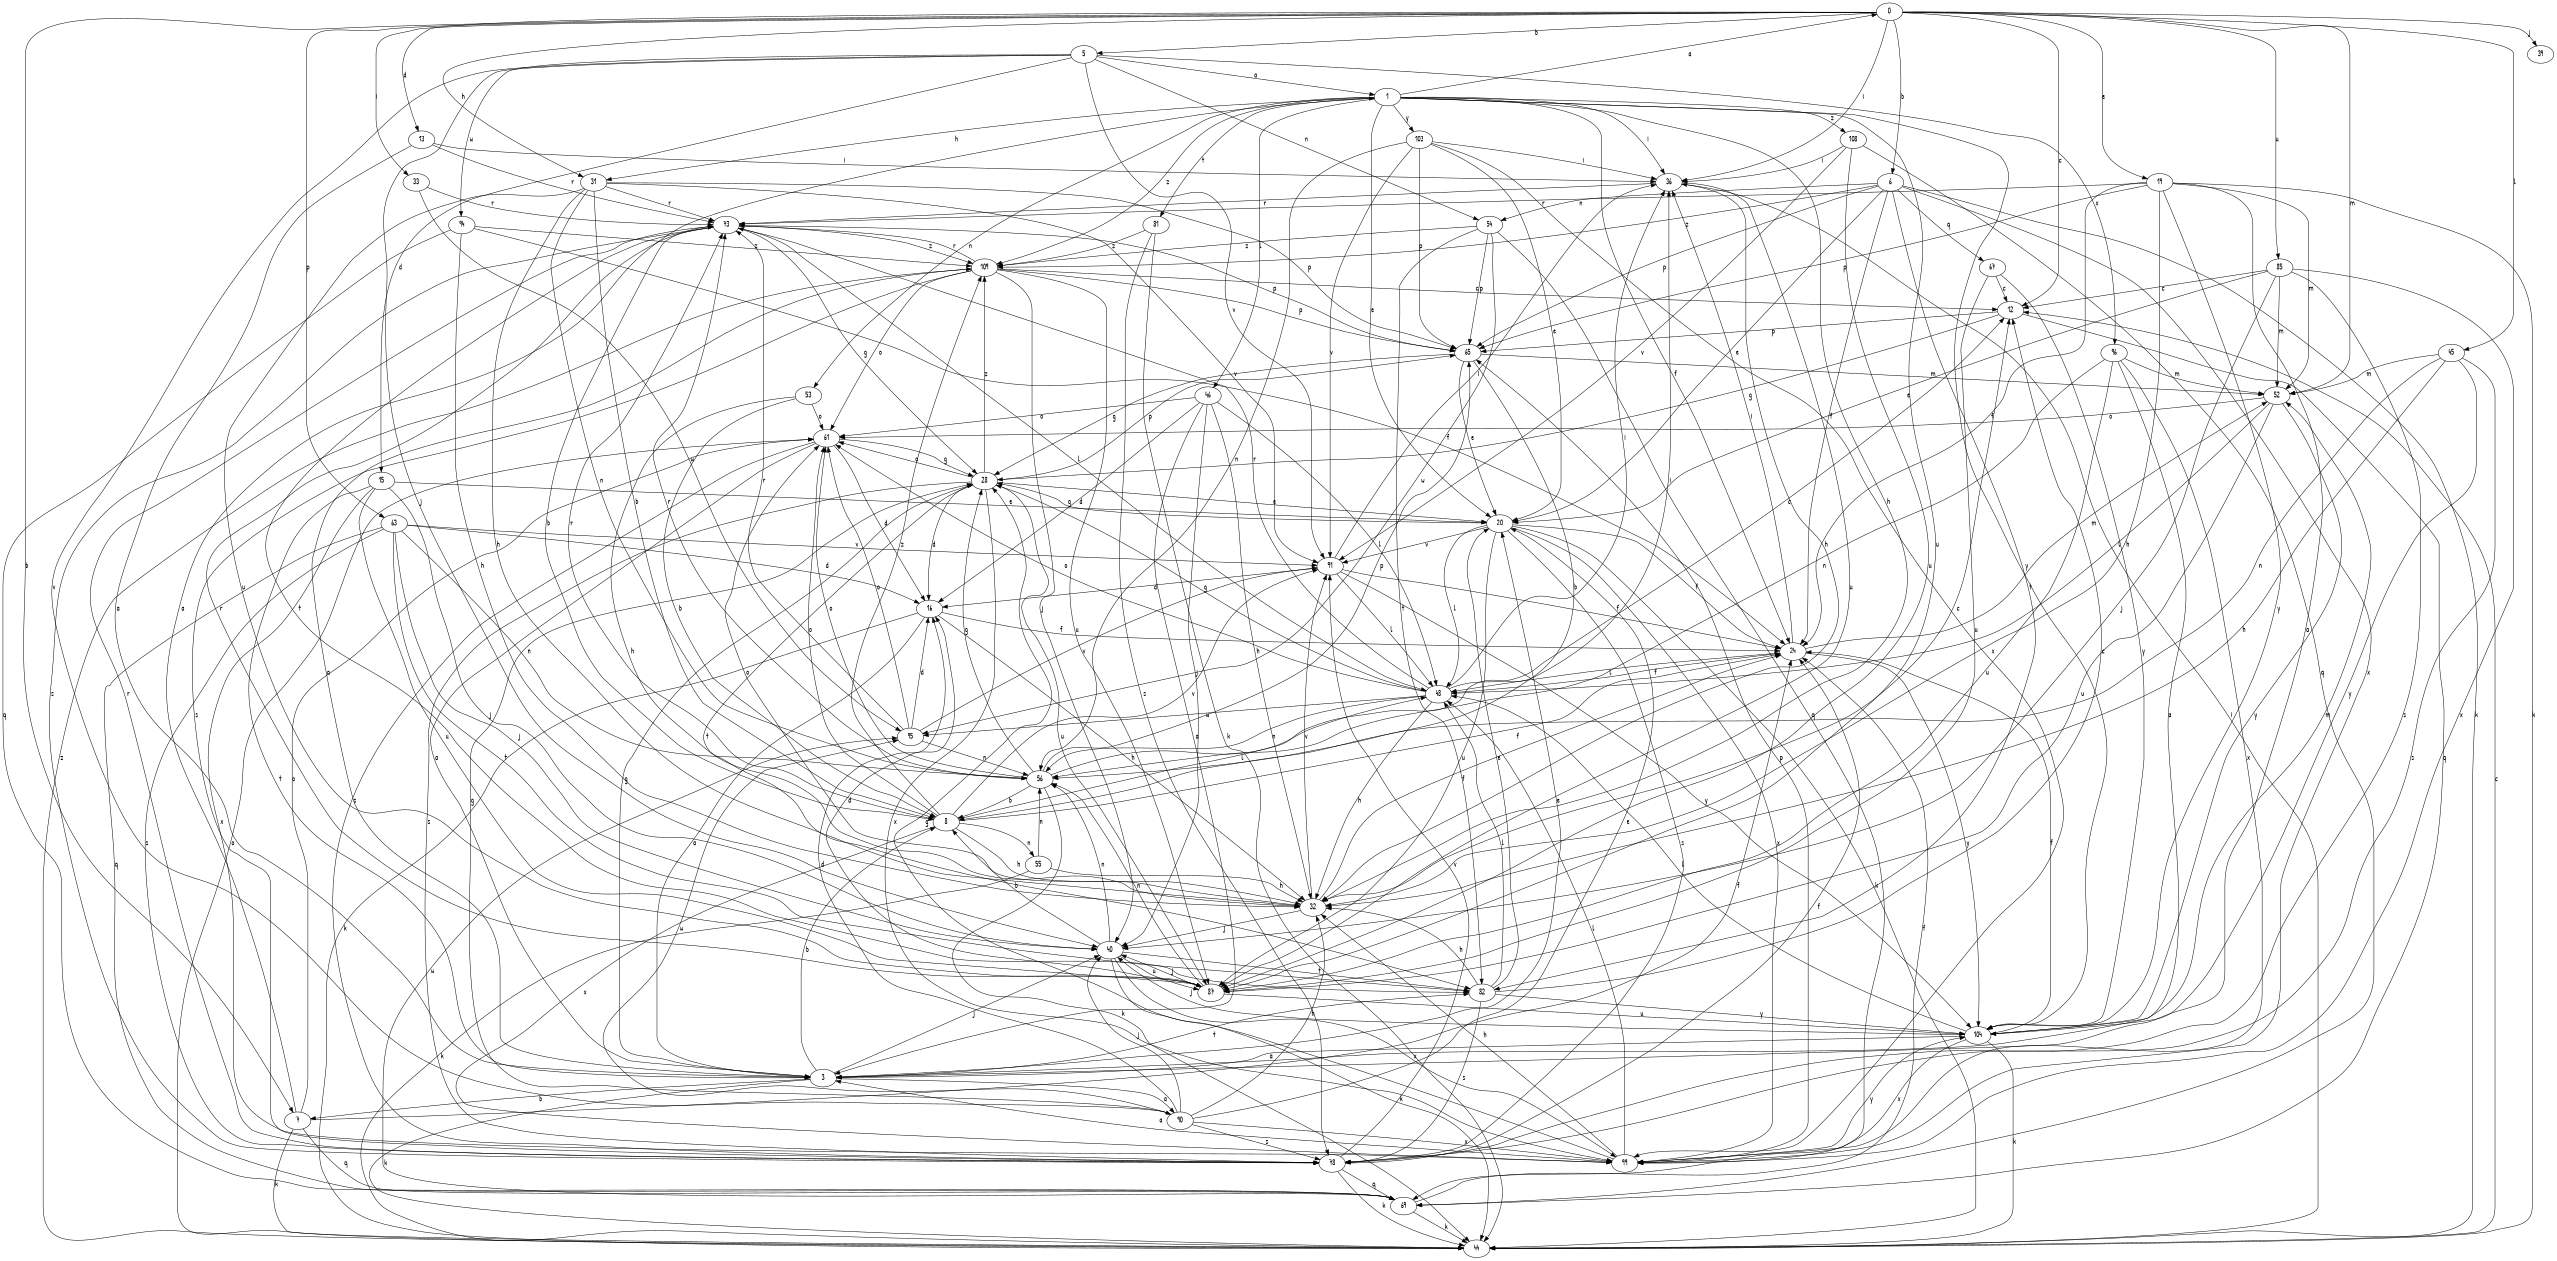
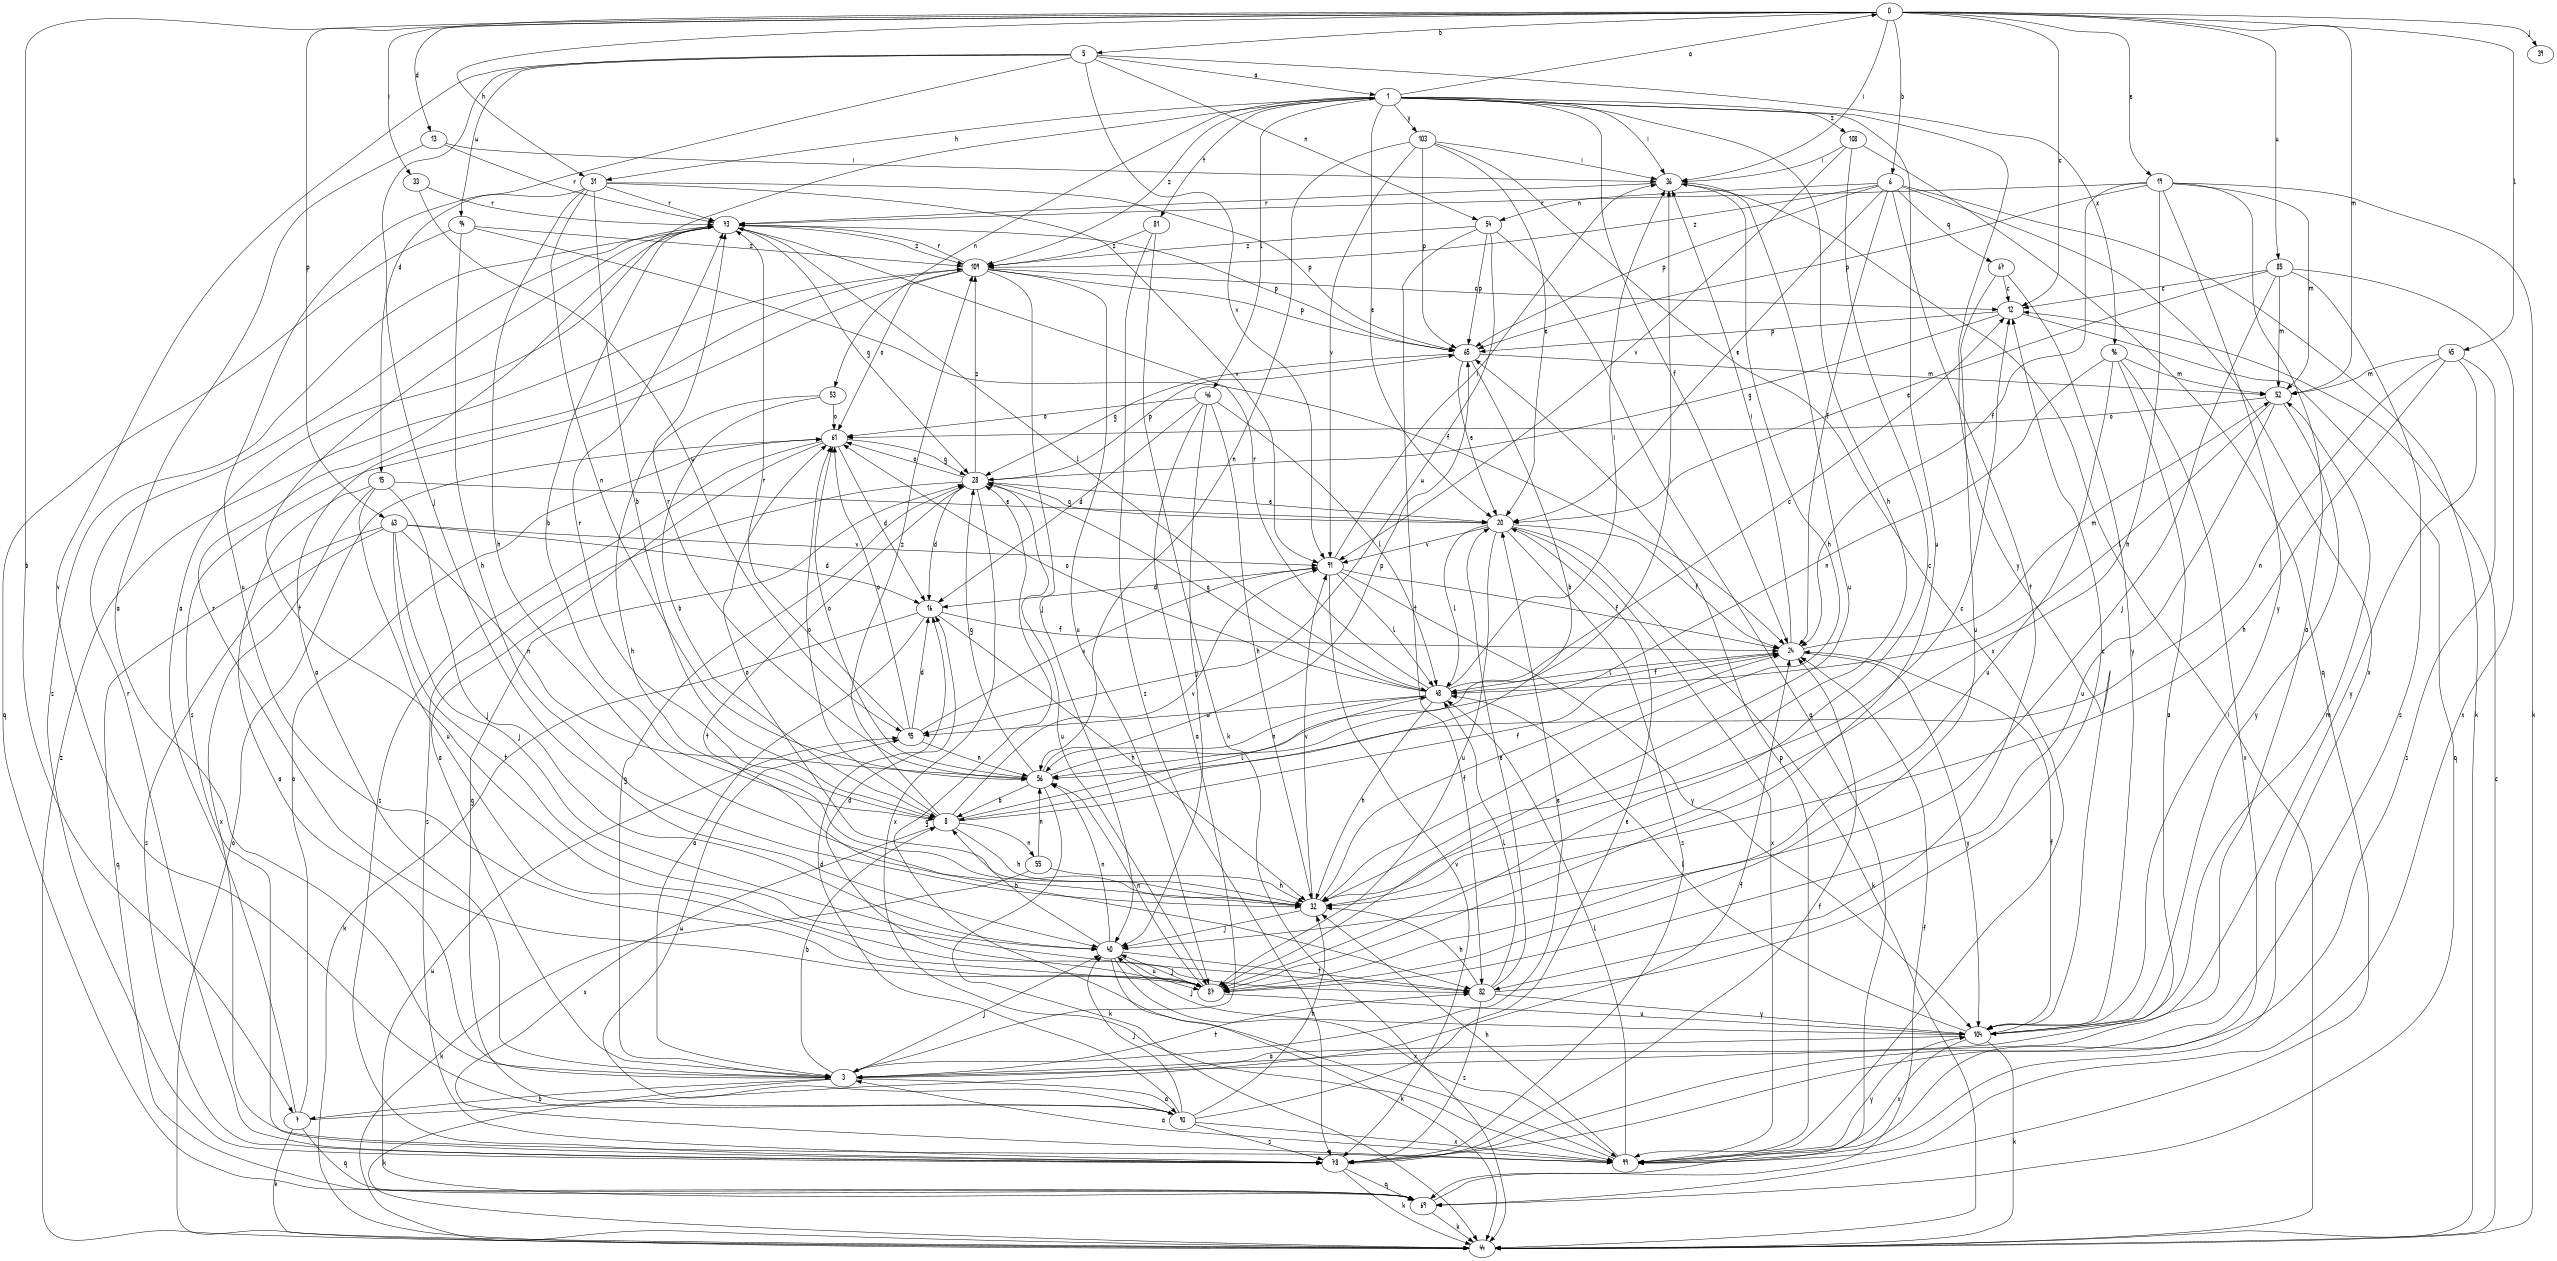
  strict digraph {
    fontname="Patrick Hand"
    node [fontname="Patrick Hand"]
    edge [fontname="Patrick Hand"]
    0
    5
    6
    7
    12
    13
    19
    31
    33
    36
    39
    45
    52
    63
    85
    1
    40
    15
    54
    90
    91
    94
    96
    20
    24
    109
    44
    82
    65
    67
    99
    61
    69
    28
    3
    73
    32
    104
    87
    8
    56
    95
    78
    48
    16
    46
    53
    81
    103
    108
    55
    0 -> 5 [label=b]
    0 -> 6 [label=b]
    0 -> 7 [label=b]
    0 -> 12 [label=c]
    0 -> 13 [label=d]
    0 -> 19 [label=e]
    0 -> 31 [label=h]
    0 -> 33 [label=i]
    0 -> 36 [label=i]
    0 -> 39 [label=j]
    0 -> 45 [label=l]
    0 -> 52 [label=m]
    0 -> 63 [label=p]
    0 -> 85 [label=u]
    5 -> 1 [label=a]
    5 -> 40 [label=j]
    5 -> 15 [label=d]
    5 -> 54 [label=n]
    5 -> 90 [label=v]
    5 -> 91 [label=v]
    5 -> 94 [label=w]
    5 -> 96 [label=x]
    6 -> 54 [label=n]
    6 -> 20 [label=e]
    6 -> 24 [label=f]
    6 -> 109 [label=z]
    6 -> 44 [label=k]
    6 -> 82 [label=t]
    6 -> 65 [label=p]
    6 -> 67 [label=q]
    6 -> 99 [label=x]
    7 -> 1 [label=a]
    7 -> 24 [label=f]
    7 -> 44 [label=k]
    7 -> 61 [label=o]
    7 -> 69 [label=q]
    12 -> 65 [label=p]
    12 -> 69 [label=q]
    12 -> 28 [label=g]
    13 -> 36 [label=i]
    13 -> 3 [label=a]
    13 -> 73 [label=r]
    19 -> 52 [label=m]
    19 -> 24 [label=f]
    19 -> 44 [label=k]
    19 -> 65 [label=p]
    19 -> 3 [label=a]
    19 -> 73 [label=r]
    19 -> 32 [label=h]
    19 -> 104 [label=y]
    31 -> 91 [label=v]
    31 -> 65 [label=p]
    31 -> 73 [label=r]
    31 -> 32 [label=h]
    31 -> 87 [label=u]
    31 -> 8 [label=b]
    31 -> 56 [label=n]
    33 -> 73 [label=r]
    33 -> 95 [label=w]
    36 -> 73 [label=r]
    36 -> 32 [label=h]
    36 -> 87 [label=u]
    45 -> 52 [label=m]
    45 -> 32 [label=h]
    45 -> 104 [label=y]
    45 -> 56 [label=n]
    45 -> 78 [label=s]
    52 -> 61 [label=o]
    52 -> 104 [label=y]
    52 -> 87 [label=u]
    52 -> 48 [label=l]
    63 -> 40 [label=j]
    63 -> 91 [label=v]
    63 -> 82 [label=t]
    63 -> 69 [label=q]
    63 -> 56 [label=n]
    63 -> 78 [label=s]
    63 -> 16 [label=d]
    85 -> 12 [label=c]
    85 -> 52 [label=m]
    85 -> 40 [label=j]
    85 -> 20 [label=e]
    85 -> 99 [label=x]
    85 -> 78 [label=s]
    1 -> 0 [label=a]
    1 -> 31 [label=h]
    1 -> 36 [label=i]
    1 -> 20 [label=e]
    1 -> 24 [label=f]
    1 -> 109 [label=z]
    1 -> 32 [label=h]
    1 -> 104 [label=y]
    1 -> 87 [label=u]
    1 -> 46 [label=l]
    1 -> 53 [label=n]
    1 -> 81 [label=t]
    1 -> 103 [label=y]
    1 -> 108 [label=z]
    40 -> 44 [label=k]
    40 -> 82 [label=t]
    40 -> 99 [label=x]
    40 -> 87 [label=u]
    40 -> 8 [label=b]
    40 -> 56 [label=n]
    15 -> 40 [label=j]
    15 -> 20 [label=e]
    15 -> 99 [label=x]
-   15 -> 3 [label=t]
+   15 -> 3 [label=a]
    15 -> 87 [label=u]
    54 -> 109 [label=z]
    54 -> 82 [label=t]
    54 -> 65 [label=p]
    54 -> 69 [label=q]
    54 -> 95 [label=w]
    90 -> 40 [label=j]
    90 -> 20 [label=e]
    90 -> 99 [label=x]
    90 -> 28 [label=g]
    90 -> 32 [label=h]
    90 -> 95 [label=w]
    90 -> 78 [label=s]
    90 -> 16 [label=d]
    91 -> 36 [label=i]
    91 -> 24 [label=f]
    91 -> 104 [label=y]
    91 -> 48 [label=l]
    91 -> 16 [label=d]
    94 -> 24 [label=f]
    94 -> 109 [label=z]
    94 -> 69 [label=q]
    94 -> 32 [label=h]
    96 -> 52 [label=m]
    96 -> 99 [label=x]
    96 -> 3 [label=a]
    96 -> 87 [label=u]
    96 -> 56 [label=n]
    20 -> 91 [label=v]
    20 -> 24 [label=f]
    20 -> 44 [label=k]
    20 -> 99 [label=x]
    20 -> 28 [label=g]
    20 -> 87 [label=u]
    20 -> 78 [label=s]
    20 -> 48 [label=l]
    24 -> 36 [label=i]
    24 -> 52 [label=m]
    24 -> 104 [label=y]
    24 -> 48 [label=l]
    109 -> 12 [label=c]
    109 -> 40 [label=j]
    109 -> 65 [label=p]
    109 -> 61 [label=o]
    109 -> 3 [label=a]
    109 -> 73 [label=r]
    109 -> 87 [label=u]
    109 -> 78 [label=s]
    44 -> 12 [label=c]
    44 -> 36 [label=i]
    44 -> 109 [label=z]
    44 -> 61 [label=o]
    82 -> 12 [label=c]
    82 -> 20 [label=e]
    82 -> 32 [label=h]
    82 -> 104 [label=y]
    82 -> 78 [label=s]
    82 -> 48 [label=l]
    65 -> 52 [label=m]
    65 -> 20 [label=e]
    65 -> 28 [label=g]
    65 -> 8 [label=b]
    67 -> 12 [label=c]
    67 -> 104 [label=y]
    67 -> 87 [label=u]
    99 -> 65 [label=p]
    99 -> 28 [label=g]
    99 -> 3 [label=a]
    99 -> 32 [label=h]
    99 -> 104 [label=y]
    99 -> 48 [label=l]
    61 -> 28 [label=g]
    61 -> 3 [label=a]
    61 -> 78 [label=s]
    61 -> 16 [label=d]
    69 -> 24 [label=f]
    69 -> 44 [label=k]
    69 -> 95 [label=w]
    28 -> 20 [label=e]
    28 -> 109 [label=z]
    28 -> 82 [label=t]
    28 -> 65 [label=p]
    28 -> 99 [label=x]
    28 -> 61 [label=o]
    28 -> 87 [label=u]
    28 -> 78 [label=s]
    28 -> 16 [label=d]
    3 -> 7 [label=b]
    3 -> 40 [label=j]
    3 -> 90 [label=a]
    3 -> 20 [label=e]
    3 -> 44 [label=k]
    3 -> 82 [label=t]
    3 -> 28 [label=g]
    3 -> 8 [label=b]
    73 -> 109 [label=z]
    73 -> 82 [label=t]
    73 -> 65 [label=p]
    73 -> 28 [label=g]
    73 -> 8 [label=b]
    73 -> 78 [label=s]
    73 -> 48 [label=l]
    32 -> 12 [label=c]
    32 -> 40 [label=j]
    32 -> 91 [label=v]
    32 -> 24 [label=f]
    32 -> 61 [label=o]
    104 -> 52 [label=m]
    104 -> 40 [label=j]
    104 -> 24 [label=f]
    104 -> 44 [label=k]
    104 -> 99 [label=x]
    104 -> 3 [label=a]
    104 -> 48 [label=l]
    87 -> 40 [label=j]
    87 -> 73 [label=r]
    87 -> 104 [label=u]
    87 -> 56 [label=n]
    87 -> 16 [label=d]
    8 -> 91 [label=v]
    8 -> 24 [label=f]
    8 -> 109 [label=z]
    8 -> 99 [label=x]
    8 -> 61 [label=o]
    8 -> 73 [label=r]
    8 -> 32 [label=h]
    8 -> 48 [label=l]
    8 -> 55 [label=n]
    56 -> 36 [label=i]
    56 -> 44 [label=k]
    56 -> 65 [label=p]
    56 -> 61 [label=o]
    56 -> 28 [label=g]
    56 -> 73 [label=r]
    56 -> 8 [label=b]
    95 -> 91 [label=v]
    95 -> 61 [label=o]
    95 -> 73 [label=r]
    95 -> 56 [label=n]
    95 -> 16 [label=d]
-   78 -> 91 [label=v]
+   91 -> 78 [label=v]
    78 -> 24 [label=f]
    78 -> 44 [label=k]
    78 -> 69 [label=q]
    78 -> 73 [label=r]
    48 -> 12 [label=c]
    48 -> 36 [label=i]
    48 -> 24 [label=f]
    48 -> 61 [label=o]
    48 -> 28 [label=g]
    48 -> 73 [label=r]
    48 -> 32 [label=h]
    48 -> 56 [label=n]
    48 -> 95 [label=w]
    16 -> 24 [label=f]
    16 -> 44 [label=k]
    16 -> 3 [label=a]
    16 -> 32 [label=h]
    46 -> 40 [label=j]
    46 -> 61 [label=o]
    46 -> 3 [label=a]
    46 -> 32 [label=h]
    46 -> 48 [label=l]
    46 -> 16 [label=d]
    53 -> 61 [label=o]
    53 -> 32 [label=h]
    53 -> 8 [label=b]
    81 -> 109 [label=z]
    81 -> 44 [label=k]
    81 -> 78 [label=s]
    103 -> 36 [label=i]
    103 -> 91 [label=v]
    103 -> 20 [label=e]
    103 -> 65 [label=p]
    103 -> 99 [label=x]
    103 -> 56 [label=n]
    108 -> 36 [label=i]
    108 -> 91 [label=v]
    108 -> 69 [label=q]
-   108 -> 87 [label=u]
+   108 -> 87 [label=c]
    55 -> 44 [label=k]
    55 -> 32 [label=h]
    55 -> 56 [label=n]
  }
